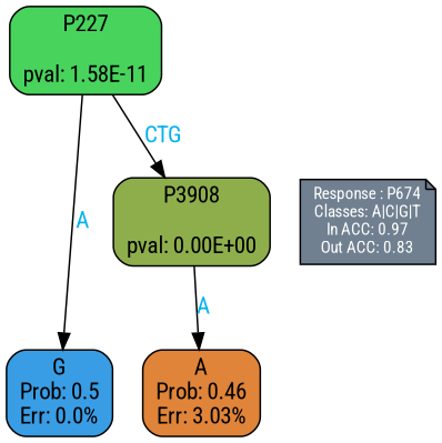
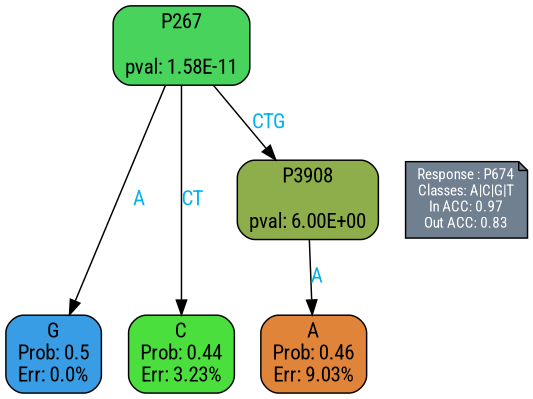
  digraph {
    fontname="Roboto Condensed"
    ranksep=equally
    splines=polylines
    node [color=black fontname="Roboto Condensed" shape=box style="filled, rounded"]
    edge [fontcolor=deepskyblue2 fontname="Roboto Condensed"]
-   n1 [fillcolor="#e08439" label="A\nProb: 0.46\nErr: 3.03%"]
+   n1 [fillcolor="#e08439" label="A\nProb: 0.46\nErr: 9.03%"]
    n2 [fillcolor="#399de5" label="G\nProb: 0.5\nErr: 0.0%"]
+   n3 [fillcolor="#4bdf3e" label="C\nProb: 0.44\nErr: 3.23%"]
    n4 [align=left fillcolor=slategray fontcolor=white fontsize=10 label="Response : P674\nClasses: A|C|G|T\nIn ACC: 0.97\nOut ACC: 0.83\n" shape=note style=filled]
-   n5 [fillcolor="#8eae4c" label="P3908\n\npval: 0.00E+00"]
-   n6 [fillcolor="#48d35d" label="P227\n\npval: 1.58E-11"]
+   n5 [fillcolor="#8eae4c" label="P3908\n\npval: 6.00E+00"]
+   n6 [fillcolor="#48d35d" label="P267\n\npval: 1.58E-11"]
    subgraph sub_1 {
      rank=same
      n1
      n2
+     n3
    }
    subgraph sub_2 {
      rank=same
      n4
      n5
    }
    n5 -> n1 [label=A]
    n6 -> n2 [label=A]
+   n6 -> n3 [label=CT]
    n6 -> n5 [label=CTG]
  }
